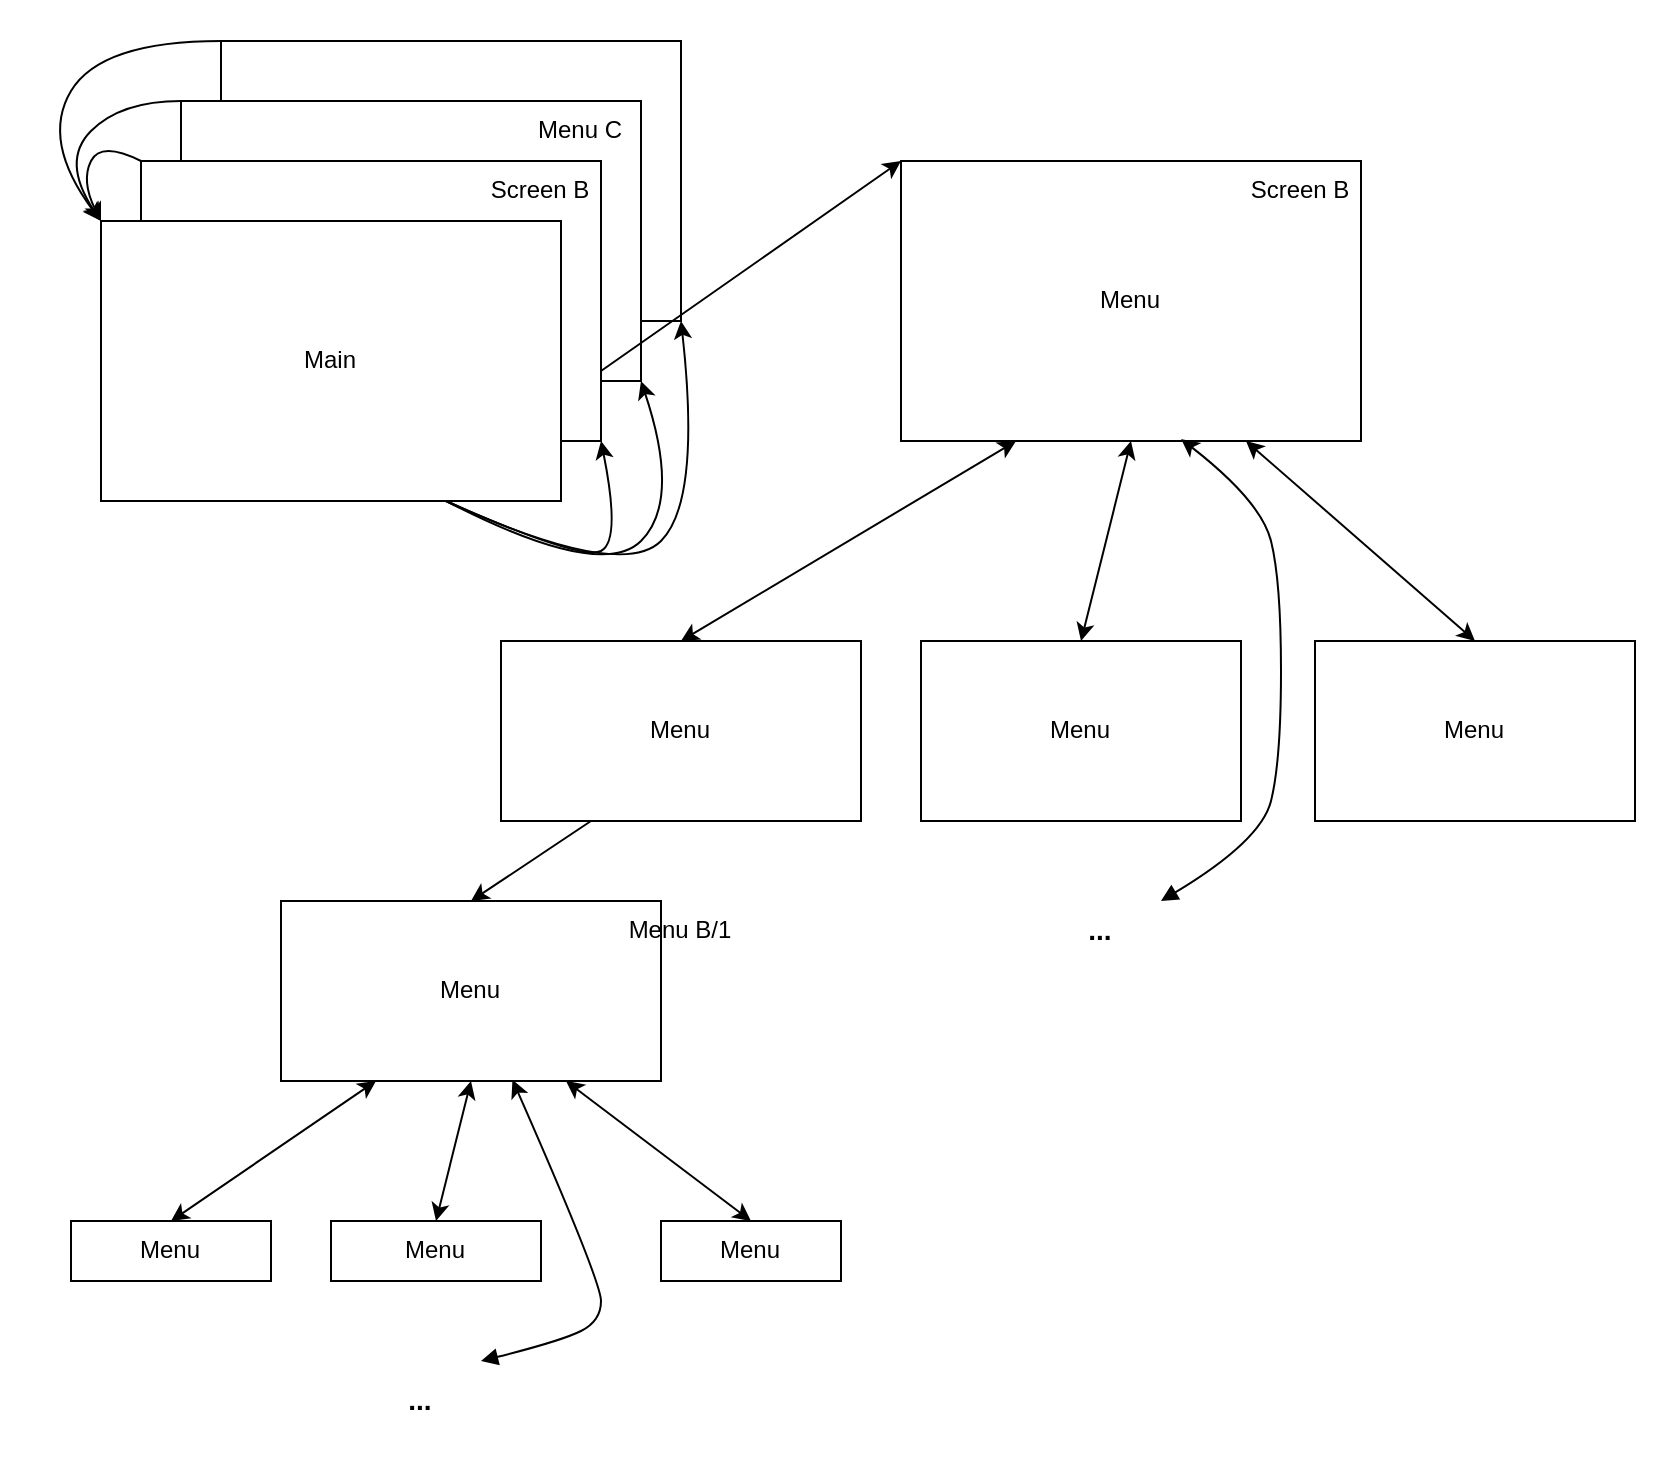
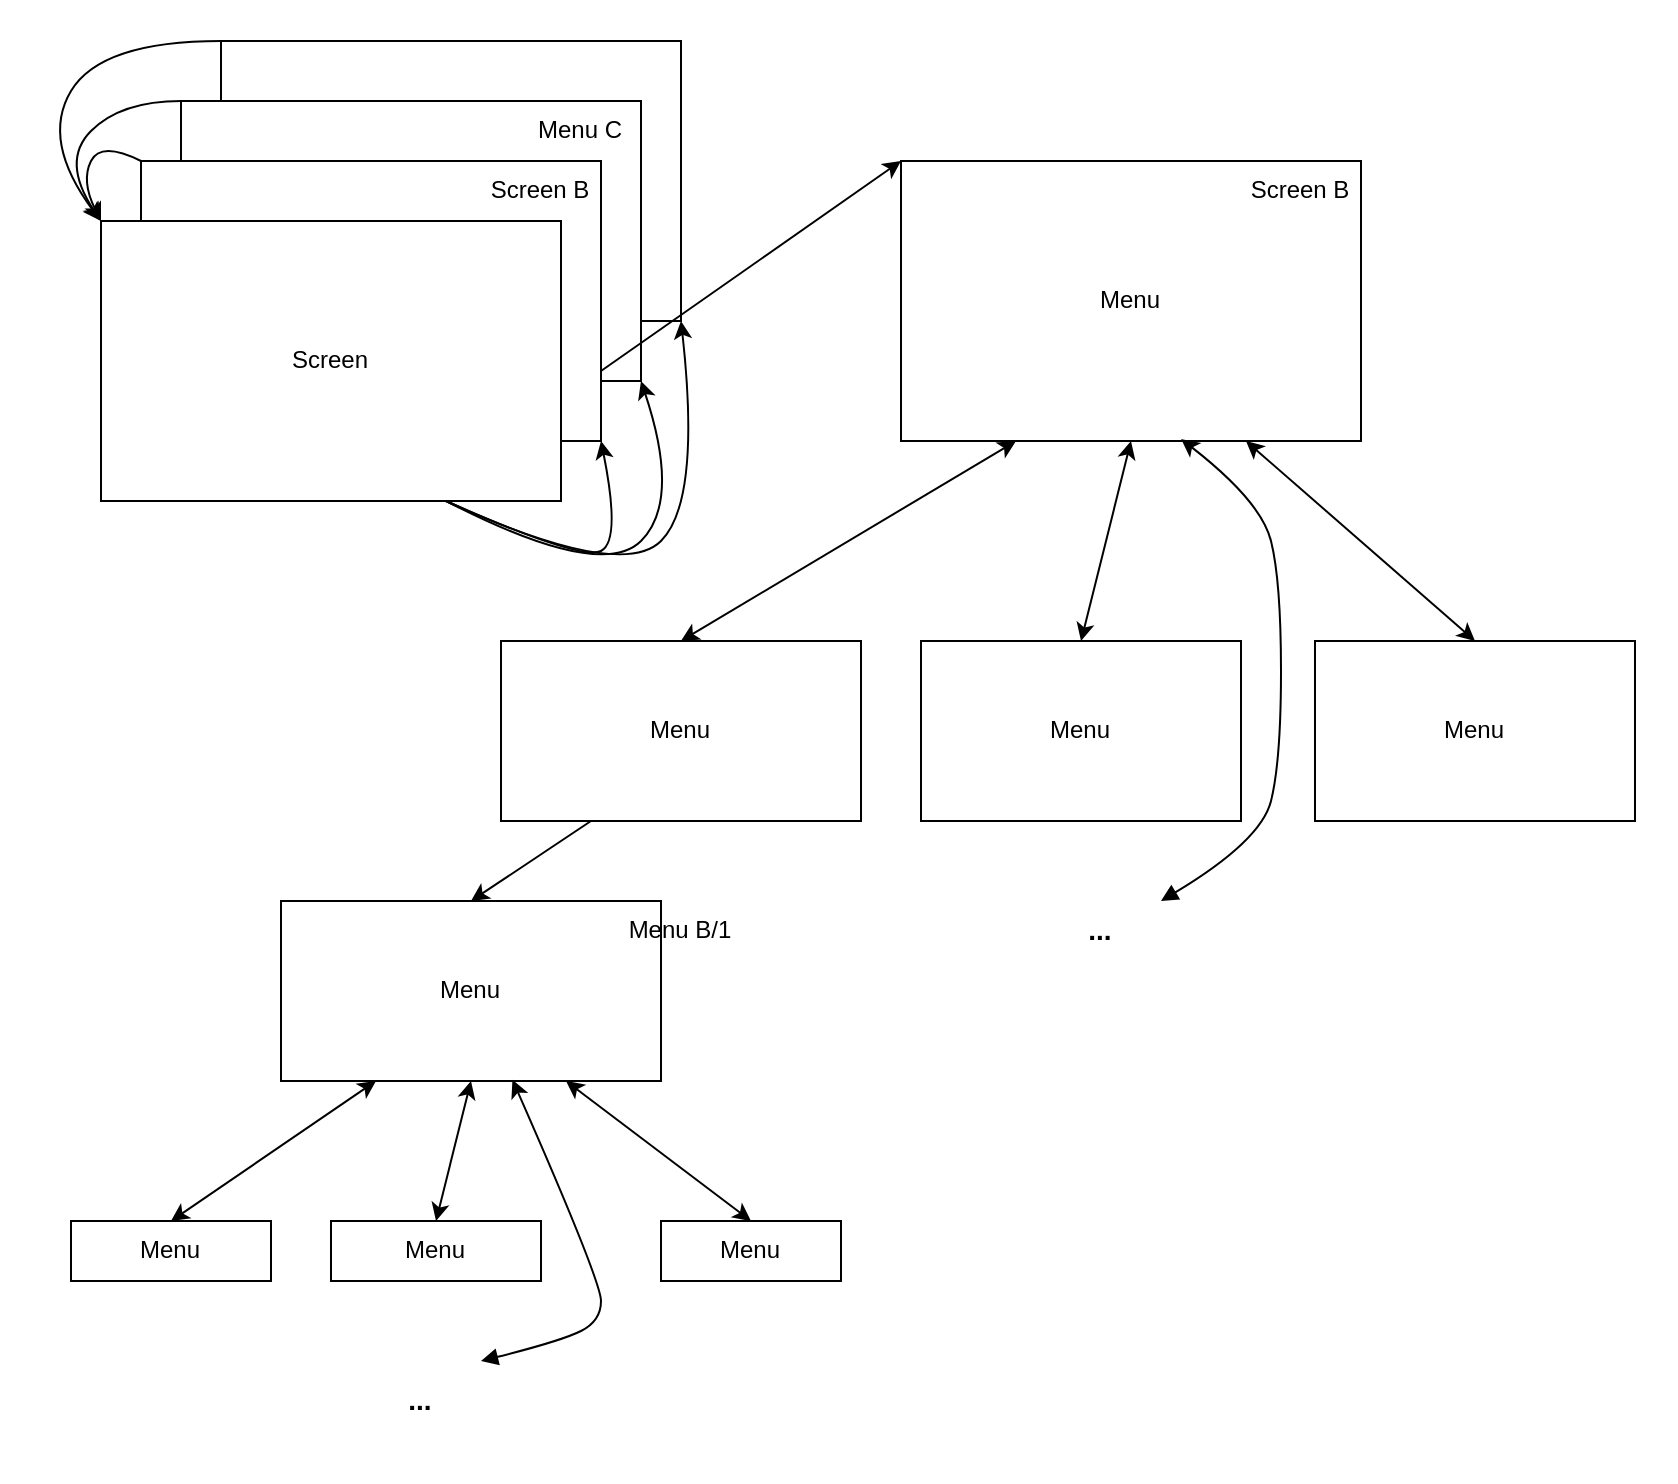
  <mxCell id="0" />
  <mxCell id="1" parent="0" />
  <mxCell id="2" value="" style="rounded=0;whiteSpace=wrap;html=1;" vertex="1" parent="1"><mxGeometry x="110" y="20" width="230" height="140" as="geometry" /></mxCell>
  <mxCell id="3" value="" style="rounded=0;whiteSpace=wrap;html=1;" vertex="1" parent="1"><mxGeometry x="90" y="50" width="230" height="140" as="geometry" /></mxCell>
  <mxCell id="4" value="Menu C" style="text;html=1;align=center;verticalAlign=middle;whiteSpace=wrap;rounded=0;" vertex="1" parent="1"><mxGeometry x="260" y="50" width="60" height="30" as="geometry" /></mxCell>
  <mxCell id="5" value="" style="rounded=0;whiteSpace=wrap;html=1;" vertex="1" parent="1"><mxGeometry x="70" y="80" width="230" height="140" as="geometry" /></mxCell>
  <mxCell id="6" value="Screen B" style="text;html=1;align=center;verticalAlign=middle;whiteSpace=wrap;rounded=0;" vertex="1" parent="1"><mxGeometry x="240" y="80" width="60" height="30" as="geometry" /></mxCell>
  <mxCell id="7" value="" style="rounded=0;whiteSpace=wrap;html=1;" vertex="1" parent="1"><mxGeometry x="50" y="110" width="230" height="140" as="geometry" /></mxCell>
- <mxCell id="8" value="Main" style="text;html=1;align=center;verticalAlign=middle;whiteSpace=wrap;rounded=0;" vertex="1" parent="1"><mxGeometry x="135" y="165" width="60" height="30" as="geometry" /></mxCell>
+ <mxCell id="8" value="Screen" style="text;html=1;align=center;verticalAlign=middle;whiteSpace=wrap;rounded=0;" vertex="1" parent="1"><mxGeometry x="135" y="165" width="60" height="30" as="geometry" /></mxCell>
  <mxCell id="9" value="" style="curved=1;endArrow=classic;html=1;rounded=0;exitX=0.75;exitY=1;exitDx=0;exitDy=0;" edge="1" parent="1" source="7"><mxGeometry width="50" height="50" relative="1" as="geometry"><mxPoint x="250" y="270" as="sourcePoint" /><mxPoint x="300" y="220" as="targetPoint" /><Array as="points"><mxPoint x="290" y="280" /><mxPoint x="310" y="270" /></Array></mxGeometry></mxCell>
  <mxCell id="10" value="" style="curved=1;endArrow=classic;html=1;rounded=0;exitX=0.75;exitY=1;exitDx=0;exitDy=0;entryX=1;entryY=1;entryDx=0;entryDy=0;" edge="1" parent="1" source="7" target="3"><mxGeometry width="50" height="50" relative="1" as="geometry"><mxPoint x="233" y="260" as="sourcePoint" /><mxPoint x="310" y="230" as="targetPoint" /><Array as="points"><mxPoint x="300" y="290" /><mxPoint x="340" y="250" /></Array></mxGeometry></mxCell>
  <mxCell id="11" value="" style="curved=1;endArrow=classic;html=1;rounded=0;exitX=0.75;exitY=1;exitDx=0;exitDy=0;entryX=1;entryY=1;entryDx=0;entryDy=0;" edge="1" parent="1" source="7" target="2"><mxGeometry width="50" height="50" relative="1" as="geometry"><mxPoint x="233" y="260" as="sourcePoint" /><mxPoint x="330" y="200" as="targetPoint" /><Array as="points"><mxPoint x="310" y="290" /><mxPoint x="350" y="250" /></Array></mxGeometry></mxCell>
  <mxCell id="12" value="" style="curved=1;endArrow=classic;html=1;rounded=0;entryX=0;entryY=0;entryDx=0;entryDy=0;" edge="1" parent="1" target="7"><mxGeometry width="50" height="50" relative="1" as="geometry"><mxPoint x="110" y="20" as="sourcePoint" /><mxPoint x="60" y="100" as="targetPoint" /><Array as="points"><mxPoint x="50" y="20" /><mxPoint x="20" y="70" /></Array></mxGeometry></mxCell>
  <mxCell id="13" value="" style="curved=1;endArrow=classic;html=1;rounded=0;exitX=0;exitY=0;exitDx=0;exitDy=0;" edge="1" parent="1" source="3"><mxGeometry width="50" height="50" relative="1" as="geometry"><mxPoint x="120" y="30" as="sourcePoint" /><mxPoint x="50" y="110" as="targetPoint" /><Array as="points"><mxPoint x="60" y="50" /><mxPoint x="30" y="80" /></Array></mxGeometry></mxCell>
  <mxCell id="14" value="" style="curved=1;endArrow=classic;html=1;rounded=0;exitX=0;exitY=0;exitDx=0;exitDy=0;entryX=0;entryY=0;entryDx=0;entryDy=0;" edge="1" parent="1" source="5" target="7"><mxGeometry width="50" height="50" relative="1" as="geometry"><mxPoint x="100" y="60" as="sourcePoint" /><mxPoint x="60" y="120" as="targetPoint" /><Array as="points"><mxPoint x="50" y="70" /><mxPoint x="40" y="90" /></Array></mxGeometry></mxCell>
  <mxCell id="15" value="" style="endArrow=classic;html=1;rounded=0;exitX=1;exitY=0.75;exitDx=0;exitDy=0;entryX=0;entryY=0;entryDx=0;entryDy=0;" edge="1" parent="1" source="5" target="16"><mxGeometry width="50" height="50" relative="1" as="geometry"><mxPoint x="380" y="360" as="sourcePoint" /><mxPoint x="430" y="80" as="targetPoint" /></mxGeometry></mxCell>
  <mxCell id="16" value="Menu" style="rounded=0;whiteSpace=wrap;html=1;" vertex="1" parent="1"><mxGeometry x="450" y="80" width="230" height="140" as="geometry" /></mxCell>
  <mxCell id="17" value="Menu" style="rounded=0;whiteSpace=wrap;html=1;" vertex="1" parent="1"><mxGeometry x="250" y="320" width="180" height="90" as="geometry" /></mxCell>
  <mxCell id="18" value="Screen B" style="text;html=1;align=center;verticalAlign=middle;whiteSpace=wrap;rounded=0;" vertex="1" parent="1"><mxGeometry x="620" y="80" width="60" height="30" as="geometry" /></mxCell>
  <mxCell id="19" value="" style="endArrow=classic;startArrow=classic;html=1;rounded=0;entryX=0.25;entryY=1;entryDx=0;entryDy=0;exitX=0.5;exitY=0;exitDx=0;exitDy=0;" edge="1" parent="1" source="17" target="16"><mxGeometry width="50" height="50" relative="1" as="geometry"><mxPoint x="480" y="290" as="sourcePoint" /><mxPoint x="530" y="240" as="targetPoint" /></mxGeometry></mxCell>
  <mxCell id="20" value="Menu" style="rounded=0;whiteSpace=wrap;html=1;" vertex="1" parent="1"><mxGeometry x="460" y="320" width="160" height="90" as="geometry" /></mxCell>
  <mxCell id="21" value="" style="endArrow=classic;startArrow=classic;html=1;rounded=0;entryX=0.5;entryY=1;entryDx=0;entryDy=0;exitX=0.5;exitY=0;exitDx=0;exitDy=0;" edge="1" parent="1" source="20" target="16"><mxGeometry width="50" height="50" relative="1" as="geometry"><mxPoint x="350" y="330" as="sourcePoint" /><mxPoint x="518" y="230" as="targetPoint" /></mxGeometry></mxCell>
  <mxCell id="22" value="Menu" style="rounded=0;whiteSpace=wrap;html=1;" vertex="1" parent="1"><mxGeometry x="657" y="320" width="160" height="90" as="geometry" /></mxCell>
  <mxCell id="23" value="" style="endArrow=classic;startArrow=classic;html=1;rounded=0;entryX=0.75;entryY=1;entryDx=0;entryDy=0;exitX=0.5;exitY=0;exitDx=0;exitDy=0;" edge="1" parent="1" source="22" target="16"><mxGeometry width="50" height="50" relative="1" as="geometry"><mxPoint x="550" y="330" as="sourcePoint" /><mxPoint x="575" y="230" as="targetPoint" /></mxGeometry></mxCell>
  <mxCell id="24" value="&lt;b&gt;&lt;font style=&quot;font-size: 14px;&quot;&gt;...&lt;/font&gt;&lt;/b&gt;" style="text;html=1;align=center;verticalAlign=middle;whiteSpace=wrap;rounded=0;" vertex="1" parent="1"><mxGeometry x="520" y="450" width="60" height="30" as="geometry" /></mxCell>
  <mxCell id="25" value="" style="curved=1;endArrow=classic;html=1;rounded=0;startArrow=block;startFill=1;entryX=0.609;entryY=0.993;entryDx=0;entryDy=0;exitX=1;exitY=0;exitDx=0;exitDy=0;entryPerimeter=0;" edge="1" parent="1" source="24" target="16"><mxGeometry width="50" height="50" relative="1" as="geometry"><mxPoint x="390" y="530" as="sourcePoint" /><mxPoint x="440" y="480" as="targetPoint" /><Array as="points"><mxPoint x="630" y="420" /><mxPoint x="640" y="380" /><mxPoint x="640" y="290" /><mxPoint x="630" y="250" /></Array></mxGeometry></mxCell>
  <mxCell id="26" value="" style="endArrow=classic;html=1;rounded=0;exitX=0.25;exitY=1;exitDx=0;exitDy=0;entryX=0.5;entryY=0;entryDx=0;entryDy=0;" edge="1" parent="1" target="27" source="17"><mxGeometry width="50" height="50" relative="1" as="geometry"><mxPoint y="555" as="sourcePoint" x="-10" /><mxPoint x="120" y="450" as="targetPoint" /></mxGeometry></mxCell>
  <mxCell id="27" value="Menu" style="rounded=0;whiteSpace=wrap;html=1;" vertex="1" parent="1"><mxGeometry x="140" y="450" width="190" height="90" as="geometry" /></mxCell>
  <mxCell id="28" value="Menu" style="rounded=0;whiteSpace=wrap;html=1;" vertex="1" parent="1"><mxGeometry x="35" y="610" width="100" height="30" as="geometry" /></mxCell>
  <mxCell id="29" value="Menu B/1" style="text;html=1;align=center;verticalAlign=middle;whiteSpace=wrap;rounded=0;" vertex="1" parent="1"><mxGeometry x="310" y="450" width="60" height="30" as="geometry" /></mxCell>
  <mxCell id="30" value="" style="endArrow=classic;startArrow=classic;html=1;rounded=0;entryX=0.25;entryY=1;entryDx=0;entryDy=0;exitX=0.5;exitY=0;exitDx=0;exitDy=0;" edge="1" parent="1" source="28" target="27"><mxGeometry width="50" height="50" relative="1" as="geometry"><mxPoint x="170" y="660" as="sourcePoint" /><mxPoint x="220" y="610" as="targetPoint" /></mxGeometry></mxCell>
  <mxCell id="31" value="Menu" style="rounded=0;whiteSpace=wrap;html=1;" vertex="1" parent="1"><mxGeometry x="165" y="610" width="105" height="30" as="geometry" /></mxCell>
  <mxCell id="32" value="" style="endArrow=classic;startArrow=classic;html=1;rounded=0;entryX=0.5;entryY=1;entryDx=0;entryDy=0;exitX=0.5;exitY=0;exitDx=0;exitDy=0;" edge="1" parent="1" source="31" target="27"><mxGeometry width="50" height="50" relative="1" as="geometry"><mxPoint x="40" y="700" as="sourcePoint" /><mxPoint x="208" y="600" as="targetPoint" /></mxGeometry></mxCell>
  <mxCell id="33" value="Menu" style="rounded=0;whiteSpace=wrap;html=1;" vertex="1" parent="1"><mxGeometry x="330" y="610" width="90" height="30" as="geometry" /></mxCell>
  <mxCell id="34" value="" style="endArrow=classic;startArrow=classic;html=1;rounded=0;entryX=0.75;entryY=1;entryDx=0;entryDy=0;exitX=0.5;exitY=0;exitDx=0;exitDy=0;" edge="1" parent="1" source="33" target="27"><mxGeometry width="50" height="50" relative="1" as="geometry"><mxPoint x="240" y="700" as="sourcePoint" /><mxPoint x="265" y="600" as="targetPoint" /></mxGeometry></mxCell>
  <mxCell id="35" value="&lt;b&gt;&lt;font style=&quot;font-size: 14px;&quot;&gt;...&lt;/font&gt;&lt;/b&gt;" style="text;html=1;align=center;verticalAlign=middle;whiteSpace=wrap;rounded=0;" vertex="1" parent="1"><mxGeometry x="180" y="680" width="60" height="40" as="geometry" /></mxCell>
  <mxCell id="36" value="" style="curved=1;endArrow=classic;html=1;rounded=0;startArrow=block;startFill=1;entryX=0.609;entryY=0.993;entryDx=0;entryDy=0;entryPerimeter=0;" edge="1" parent="1" target="27"><mxGeometry width="50" height="50" relative="1" as="geometry"><mxPoint x="240" y="680" as="sourcePoint" /><mxPoint x="130" y="850" as="targetPoint" /><Array as="points"><mxPoint x="280" y="670" /><mxPoint x="300" y="660" /><mxPoint x="300" y="640" /></Array></mxGeometry></mxCell>
